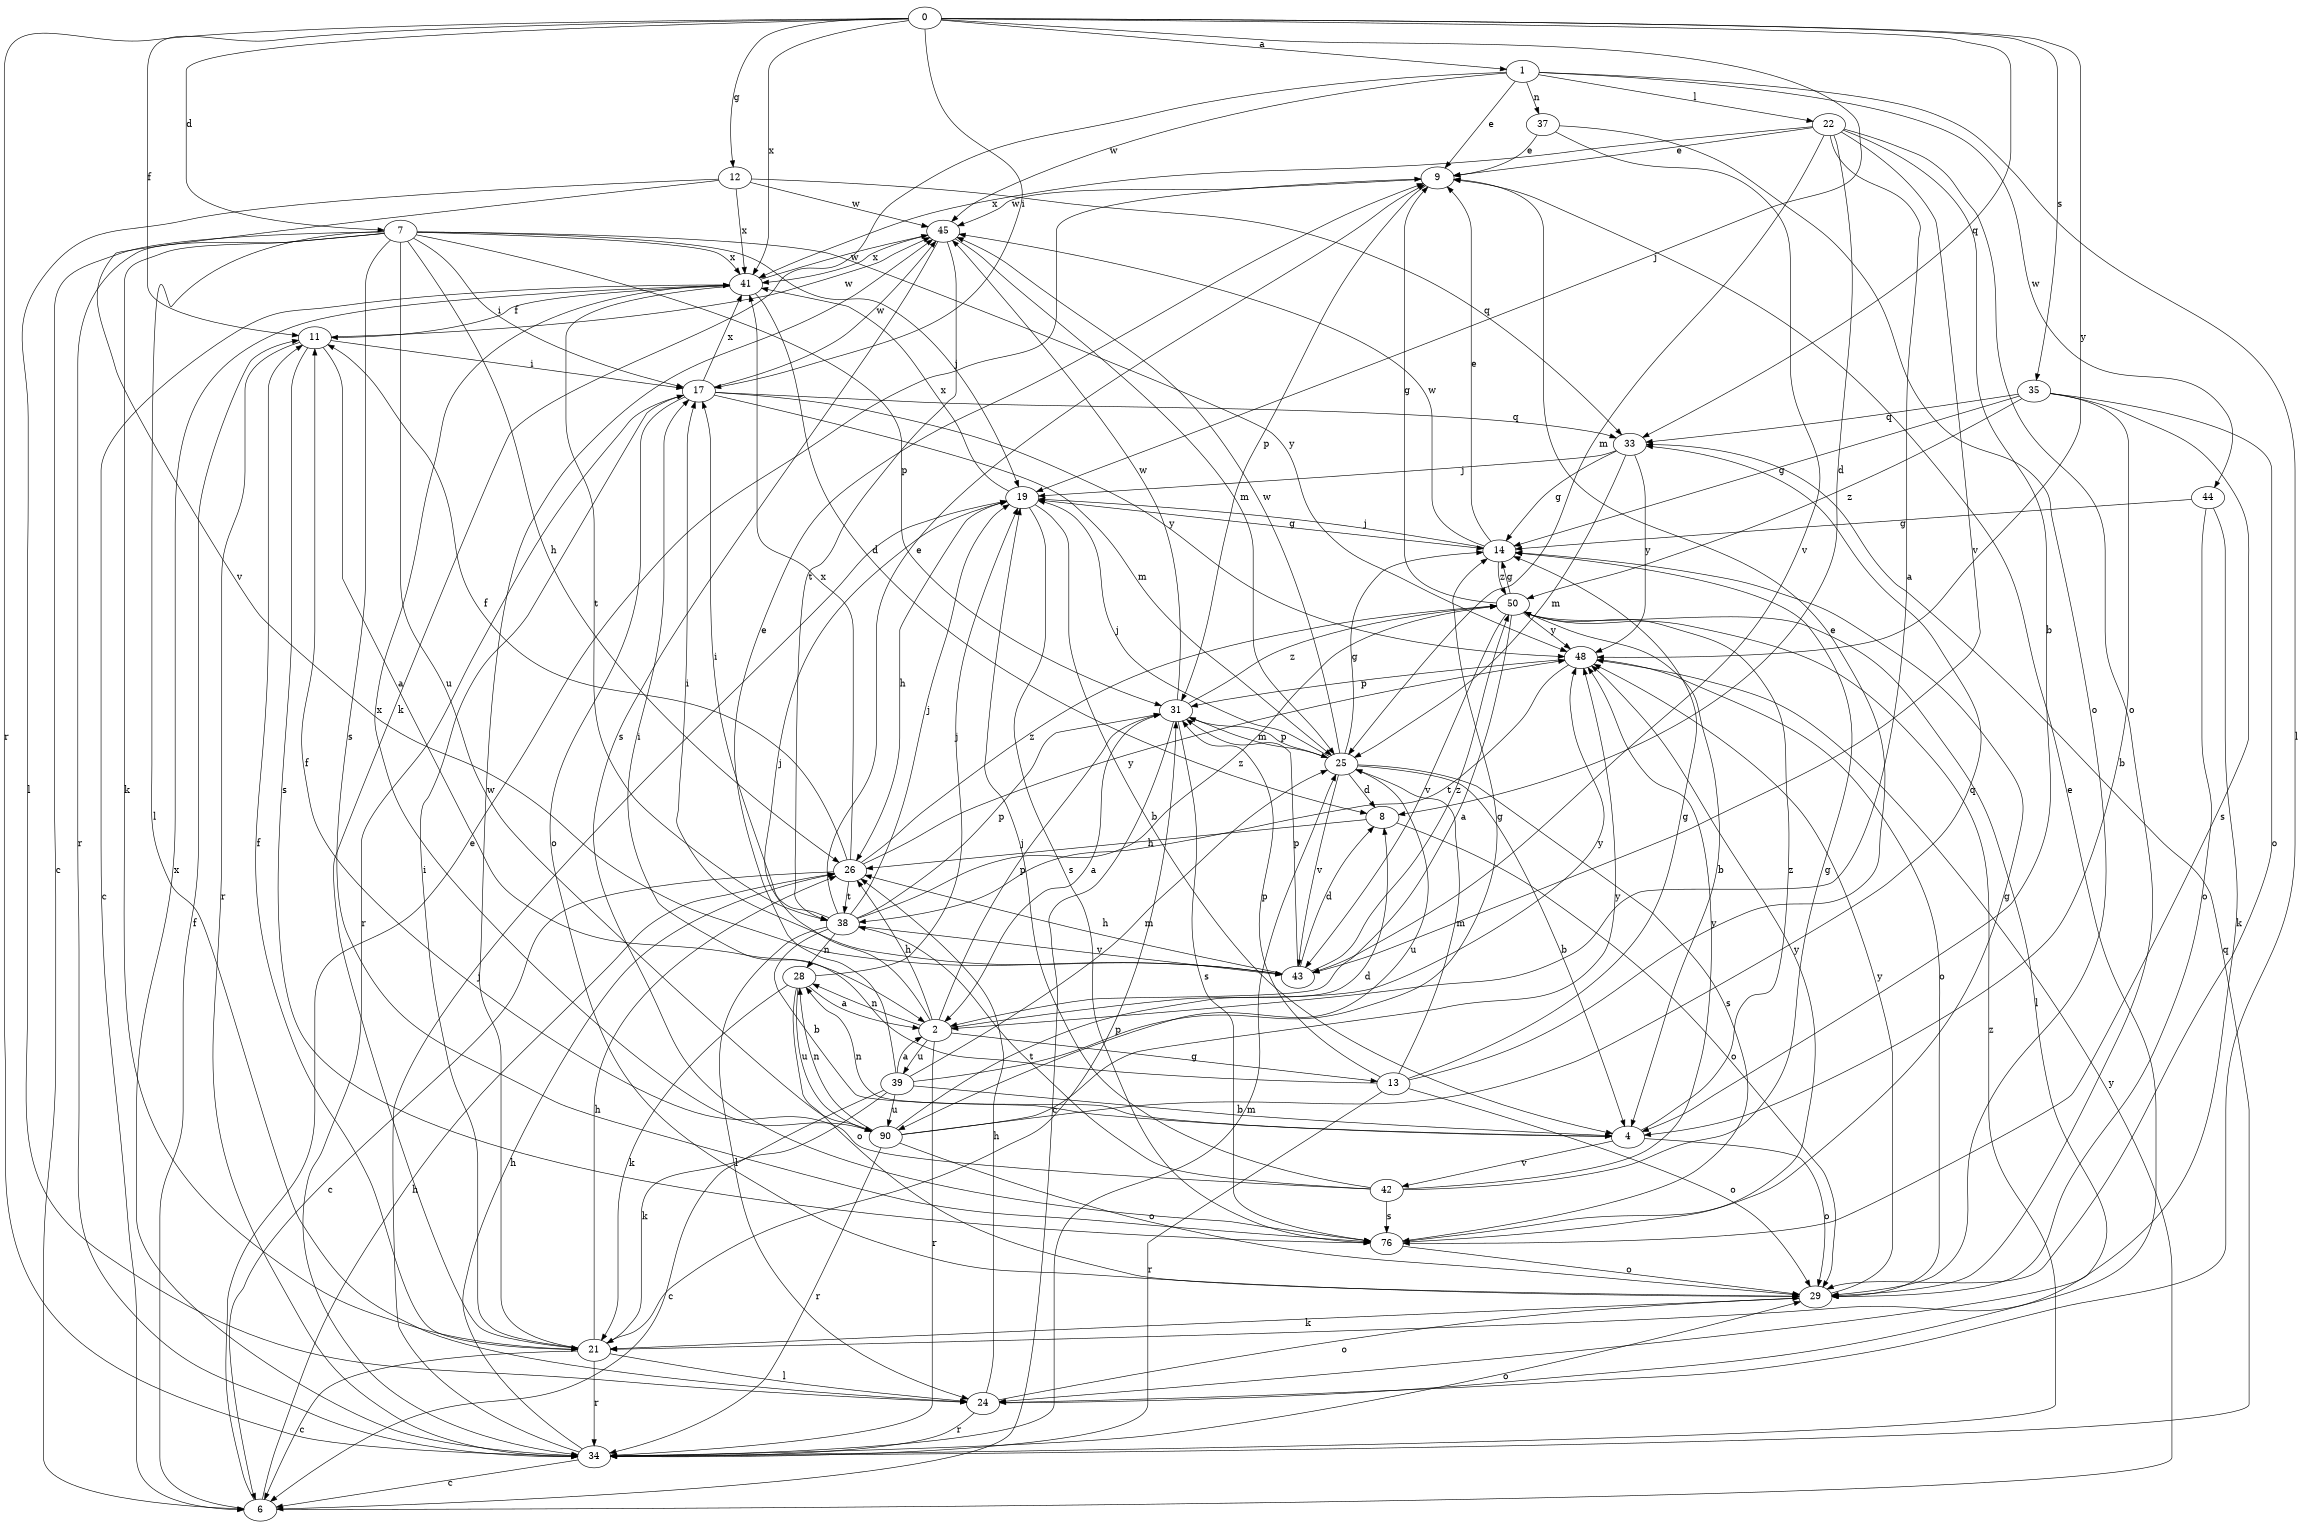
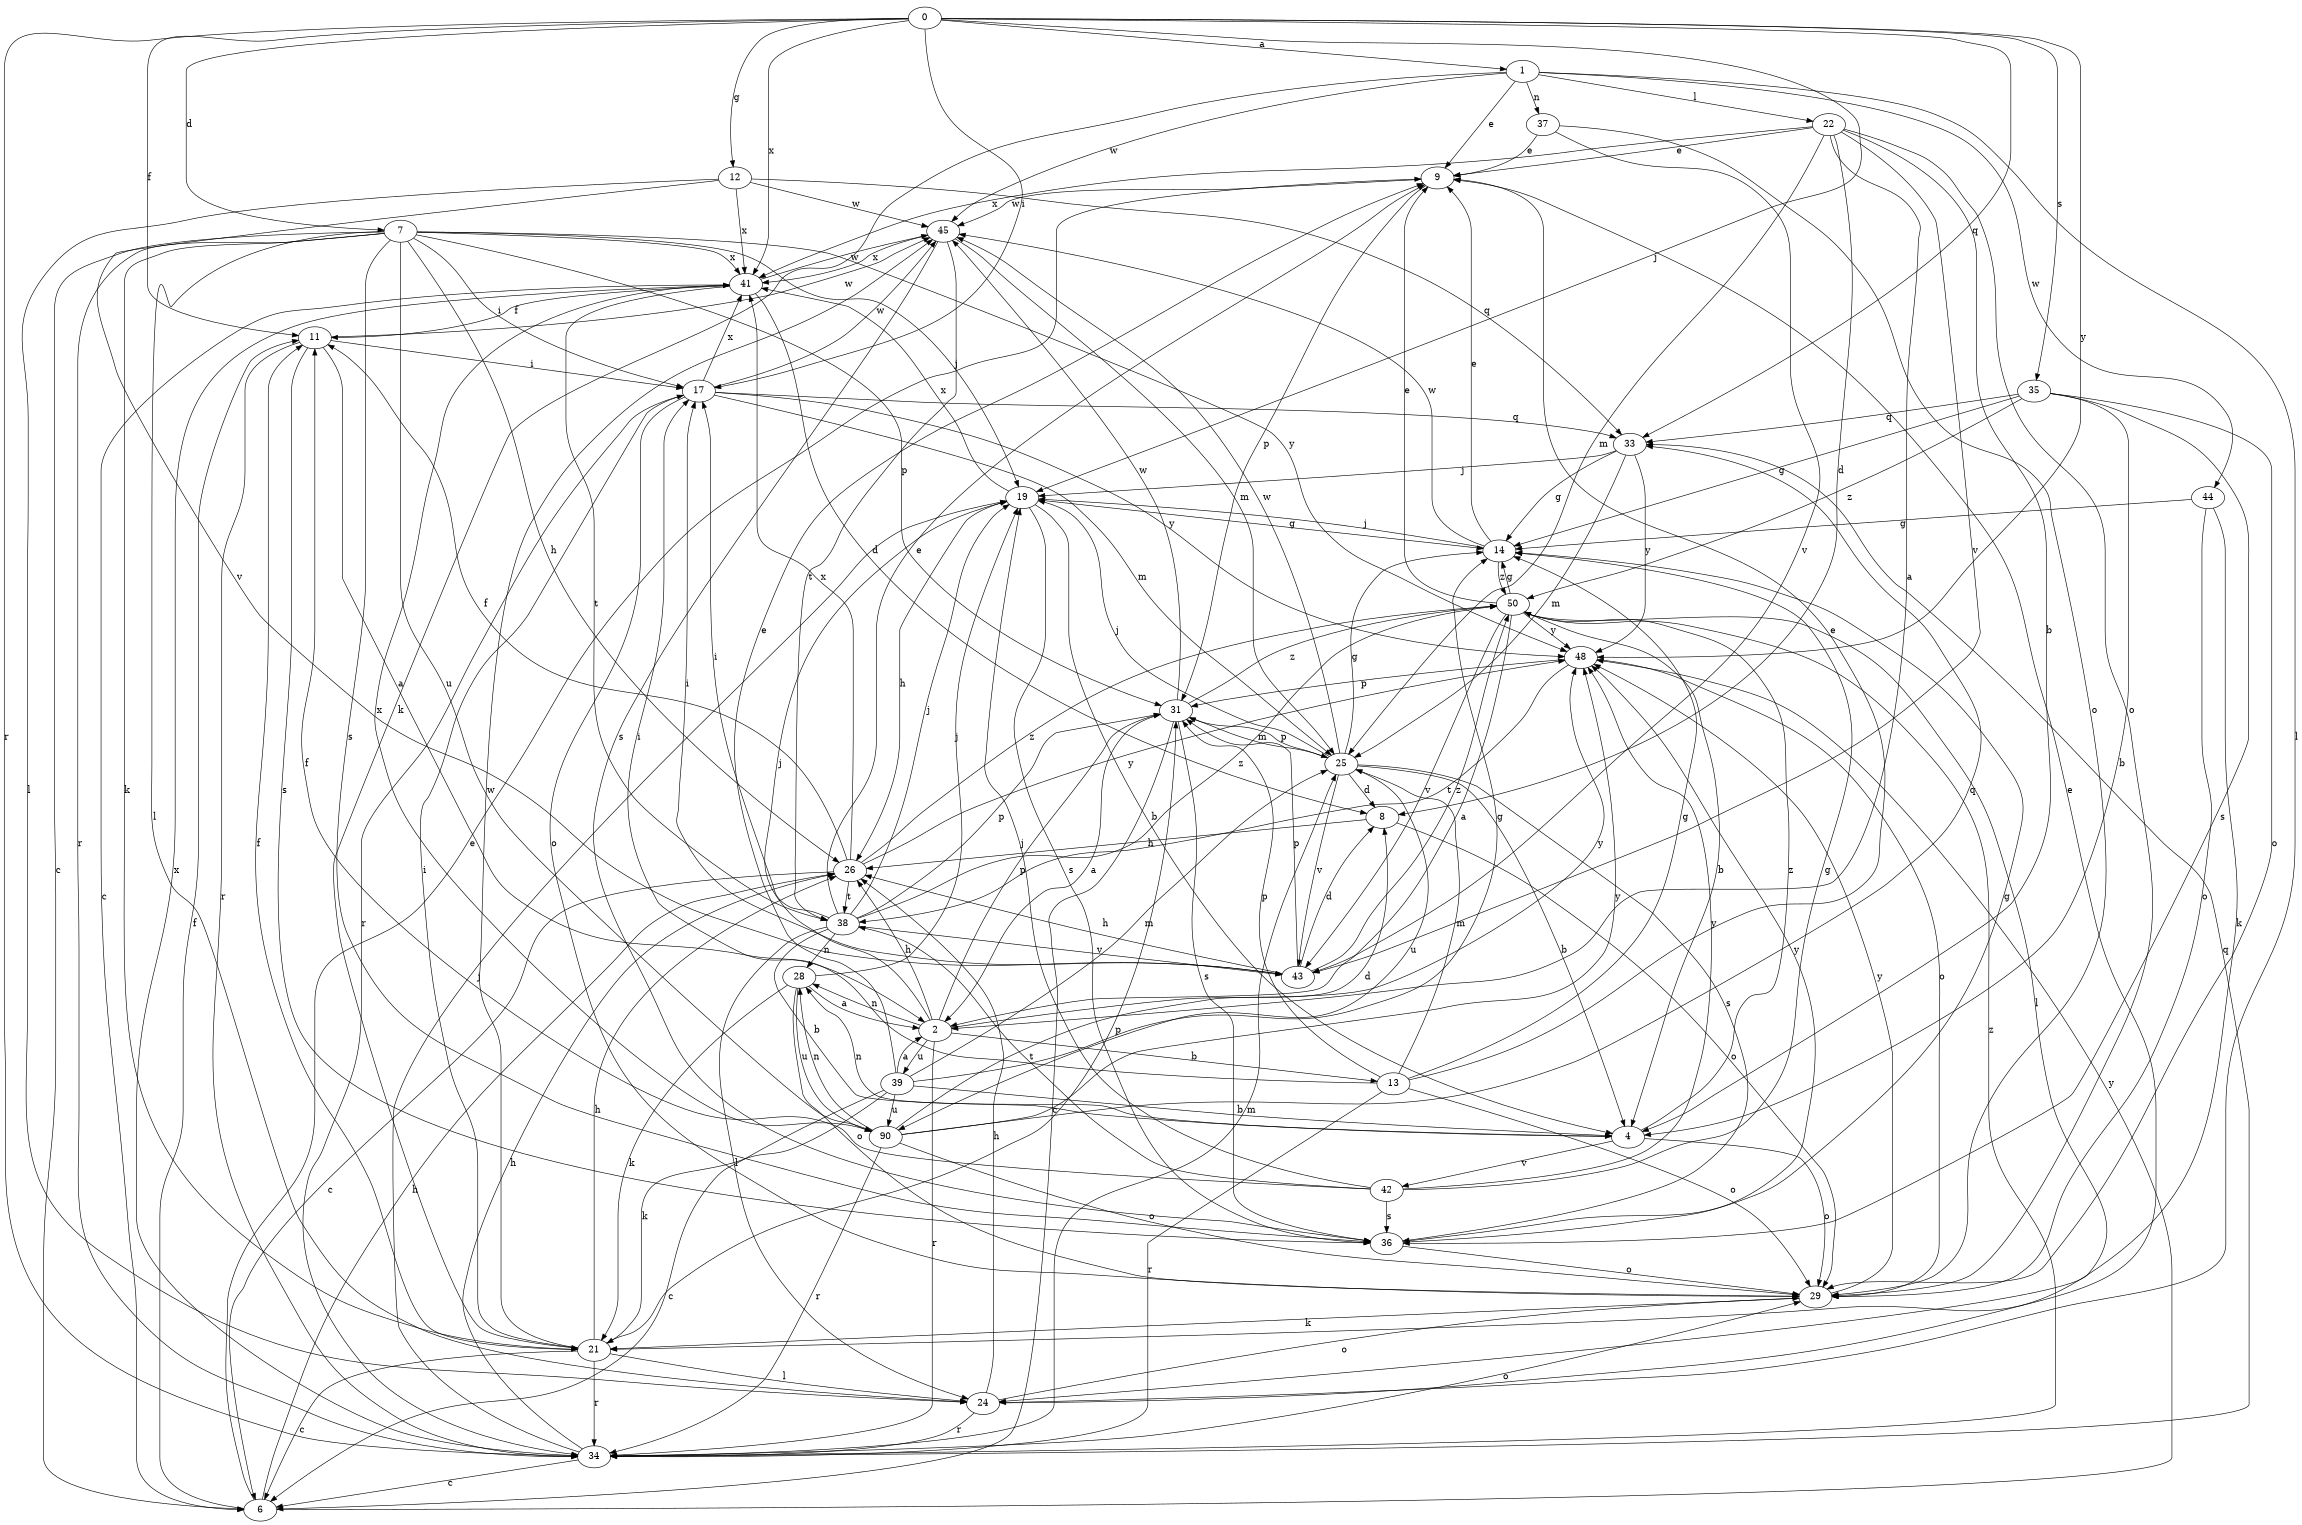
  strict digraph {
    0
    1
    7
    11
    12
    17
    19
    33
    34
    35
    n11 [label=41]
    48
    9
    21
    22
    24
    n17 [label=37]
    44
    45
    n20 [label=26]
    31
    6
-   36 [label=76]
+   36
    n24 [label=90]
    2
    43
    29
    25
    4
    14
    50
    38
    8
    13
    28
    39
    42
    0 -> 1 [label=a]
    0 -> 7 [label=d]
    0 -> 11 [label=f]
    0 -> 12 [label=g]
    0 -> 17 [label=i]
    0 -> 19 [label=j]
    0 -> 33 [label=q]
    0 -> 34 [label=r]
    0 -> 35 [label=s]
    0 -> n11 [label=x]
    0 -> 48 [label=y]
    1 -> 9 [label=e]
    1 -> 21 [label=k]
    1 -> 22 [label=l]
    1 -> 24 [label=l]
    1 -> n17 [label=n]
    1 -> 44 [label=w]
    1 -> 45 [label=w]
    7 -> 17 [label=i]
    7 -> 19 [label=j]
    7 -> 34 [label=r]
    7 -> n11 [label=x]
    7 -> 48 [label=y]
    7 -> 21 [label=k]
    7 -> 24 [label=l]
    7 -> n20 [label=h]
    7 -> 31 [label=p]
    7 -> 6 [label=c]
    7 -> 36 [label=s]
    7 -> n24 [label=u]
    11 -> 17 [label=i]
    11 -> 34 [label=r]
    11 -> 45 [label=w]
    11 -> 36 [label=s]
    11 -> 2 [label=a]
    12 -> 33 [label=q]
    12 -> n11 [label=x]
    12 -> 24 [label=l]
    12 -> 45 [label=w]
    12 -> 43 [label=v]
    17 -> 33 [label=q]
    17 -> 34 [label=r]
    17 -> n11 [label=x]
    17 -> 48 [label=y]
    17 -> 45 [label=w]
    17 -> 29 [label=o]
    17 -> 25 [label=m]
    19 -> n11 [label=x]
    19 -> n20 [label=h]
    19 -> 36 [label=s]
    19 -> 4 [label=b]
    19 -> 14 [label=g]
    33 -> 19 [label=j]
    33 -> 48 [label=y]
    33 -> 25 [label=m]
    33 -> 14 [label=g]
    34 -> 19 [label=j]
    34 -> 33 [label=q]
    34 -> n11 [label=x]
    34 -> n20 [label=h]
    34 -> 6 [label=c]
    34 -> 29 [label=o]
    34 -> 25 [label=m]
    34 -> 50 [label=z]
    35 -> 33 [label=q]
    35 -> 36 [label=s]
    35 -> 29 [label=o]
    35 -> 4 [label=b]
    35 -> 14 [label=g]
    35 -> 50 [label=z]
    n11 -> 11 [label=f]
    n11 -> 45 [label=w]
    n11 -> 6 [label=c]
    n11 -> 38 [label=t]
    n11 -> 8 [label=d]
    48 -> 31 [label=p]
    48 -> 29 [label=o]
    48 -> 38 [label=t]
    9 -> 45 [label=w]
    9 -> 31 [label=p]
    21 -> 11 [label=f]
    21 -> 17 [label=i]
    21 -> 34 [label=r]
    21 -> 24 [label=l]
    21 -> 45 [label=w]
    21 -> n20 [label=h]
    21 -> 31 [label=p]
    21 -> 6 [label=c]
    22 -> n11 [label=x]
    22 -> 9 [label=e]
    22 -> 2 [label=a]
    22 -> 43 [label=v]
    22 -> 29 [label=o]
    22 -> 25 [label=m]
    22 -> 4 [label=b]
    22 -> 8 [label=d]
    24 -> 34 [label=r]
    24 -> 9 [label=e]
    24 -> n20 [label=h]
    24 -> 29 [label=o]
    n17 -> 9 [label=e]
    n17 -> 43 [label=v]
    n17 -> 29 [label=o]
    44 -> 21 [label=k]
    44 -> 29 [label=o]
    44 -> 14 [label=g]
    45 -> n11 [label=x]
    45 -> 36 [label=s]
    45 -> 25 [label=m]
    45 -> 38 [label=t]
    n20 -> 11 [label=f]
    n20 -> n11 [label=x]
    n20 -> 48 [label=y]
    n20 -> 6 [label=c]
    n20 -> 50 [label=z]
    n20 -> 38 [label=t]
    31 -> 45 [label=w]
    31 -> 6 [label=c]
    31 -> 36 [label=s]
    31 -> 2 [label=a]
    31 -> 25 [label=m]
    31 -> 50 [label=z]
    6 -> 11 [label=f]
    6 -> 48 [label=y]
    6 -> 9 [label=e]
    6 -> n20 [label=h]
    36 -> 48 [label=y]
    36 -> 29 [label=o]
    36 -> 14 [label=g]
    n24 -> 33 [label=q]
    n24 -> 34 [label=r]
    n24 -> n11 [label=x]
    n24 -> 48 [label=y]
    n24 -> 29 [label=o]
    n24 -> 8 [label=d]
    n24 -> 28 [label=n]
    2 -> 19 [label=j]
    2 -> 34 [label=r]
    2 -> 48 [label=y]
    2 -> n20 [label=h]
    2 -> 31 [label=p]
-   2 -> 13 [label=g]
+   2 -> 13 [label=b]
    2 -> 28 [label=n]
    2 -> 39 [label=u]
    43 -> 17 [label=i]
    43 -> n20 [label=h]
    43 -> 31 [label=p]
    43 -> 50 [label=z]
    43 -> 8 [label=d]
    29 -> 48 [label=y]
    29 -> 21 [label=k]
    25 -> 19 [label=j]
    25 -> 45 [label=w]
    25 -> 31 [label=p]
    25 -> 36 [label=s]
    25 -> n24 [label=u]
    25 -> 43 [label=v]
    25 -> 4 [label=b]
    25 -> 14 [label=g]
    25 -> 8 [label=d]
    4 -> 29 [label=o]
    4 -> 50 [label=z]
    4 -> 28 [label=n]
    4 -> 42 [label=v]
    14 -> 19 [label=j]
    14 -> 9 [label=e]
    14 -> 45 [label=w]
    14 -> 50 [label=z]
    50 -> 48 [label=y]
-   50 -> 9 [label=g]
+   50 -> 9 [label=e]
    50 -> 24 [label=l]
    50 -> 2 [label=a]
    50 -> 43 [label=v]
    50 -> 4 [label=b]
    50 -> 14 [label=g]
    38 -> 17 [label=i]
    38 -> 19 [label=j]
    38 -> 9 [label=e]
    38 -> 24 [label=l]
    38 -> 31 [label=p]
    38 -> 43 [label=v]
    38 -> 4 [label=b]
    38 -> 50 [label=z]
    38 -> 28 [label=n]
    8 -> n20 [label=h]
    8 -> 29 [label=o]
    13 -> 17 [label=i]
    13 -> 34 [label=r]
    13 -> 9 [label=e]
    13 -> 31 [label=p]
    13 -> 29 [label=o]
    13 -> 25 [label=m]
    13 -> 14 [label=g]
    28 -> 19 [label=j]
    28 -> 21 [label=k]
    28 -> n24 [label=u]
    28 -> 2 [label=a]
    28 -> 29 [label=o]
    39 -> 9 [label=e]
    39 -> 21 [label=k]
    39 -> 6 [label=c]
    39 -> n24 [label=u]
    39 -> 2 [label=a]
    39 -> 25 [label=m]
    39 -> 4 [label=b]
    39 -> 14 [label=g]
    42 -> 11 [label=f]
    42 -> 19 [label=j]
    42 -> 48 [label=y]
    42 -> 36 [label=s]
    42 -> 14 [label=g]
    42 -> 38 [label=t]
  }
